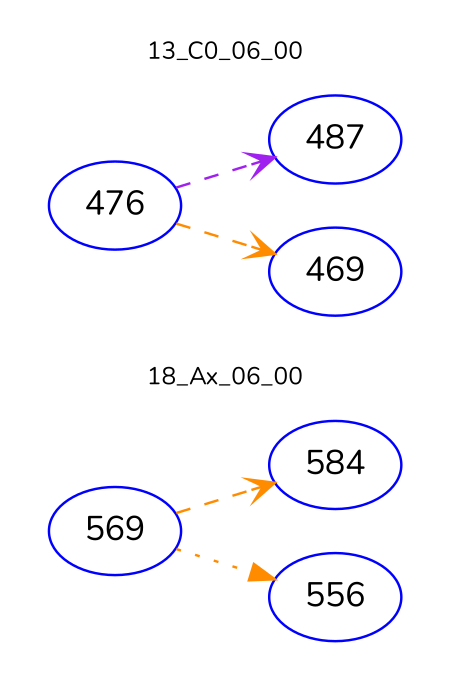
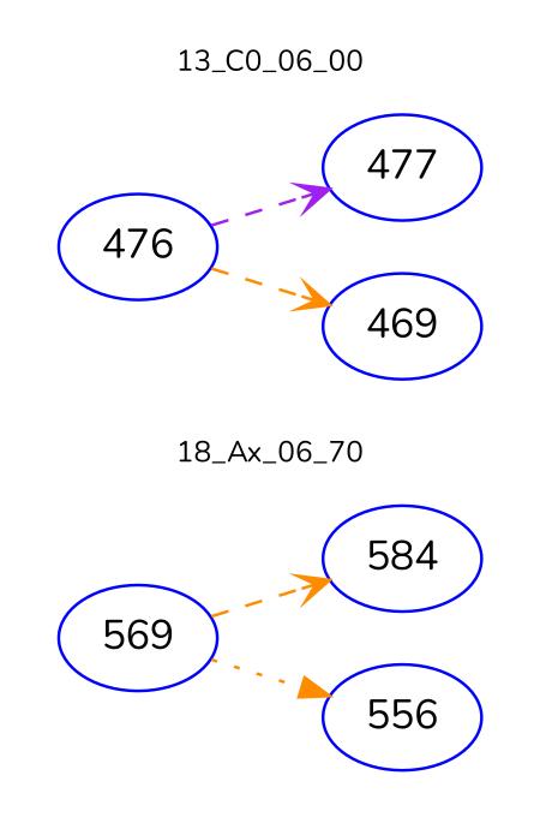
  digraph {
    fontname=Nunito
    rankdir=LR
    node [color=blue fontname=Nunito]
    edge [arrowhead=vee color=darkorange fontname=Nunito style=dashed]
    n1 [label=569]
    n2 [label=556]
    n3 [label=584]
    n4 [label=476]
    n5 [label=469]
-   n6 [label=487]
+   n6 [label=477]
    subgraph cluster_1 {
      color=white
      fontsize=10
-     label="18_Ax_06_00"
+     label="18_Ax_06_70"
      n1
      n2
      n3
    }
    subgraph cluster_2 {
      color=white
      fontsize=10
      label="13_C0_06_00"
      n4
      n5
      n6
    }
    n1 -> n2 [arrowhead=normal style=dotted]
    n1 -> n3
    n4 -> n5
    n4 -> n6 [color=purple]
  }
